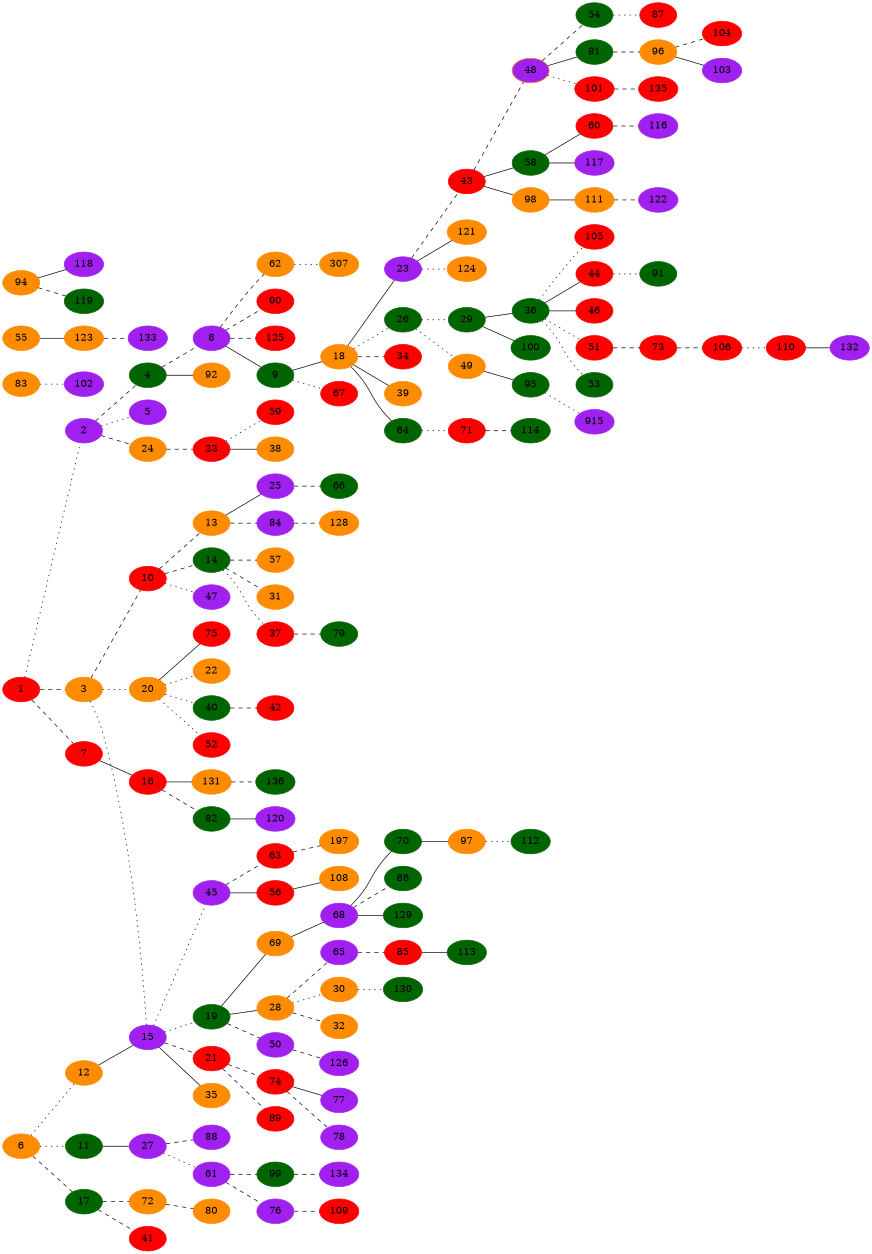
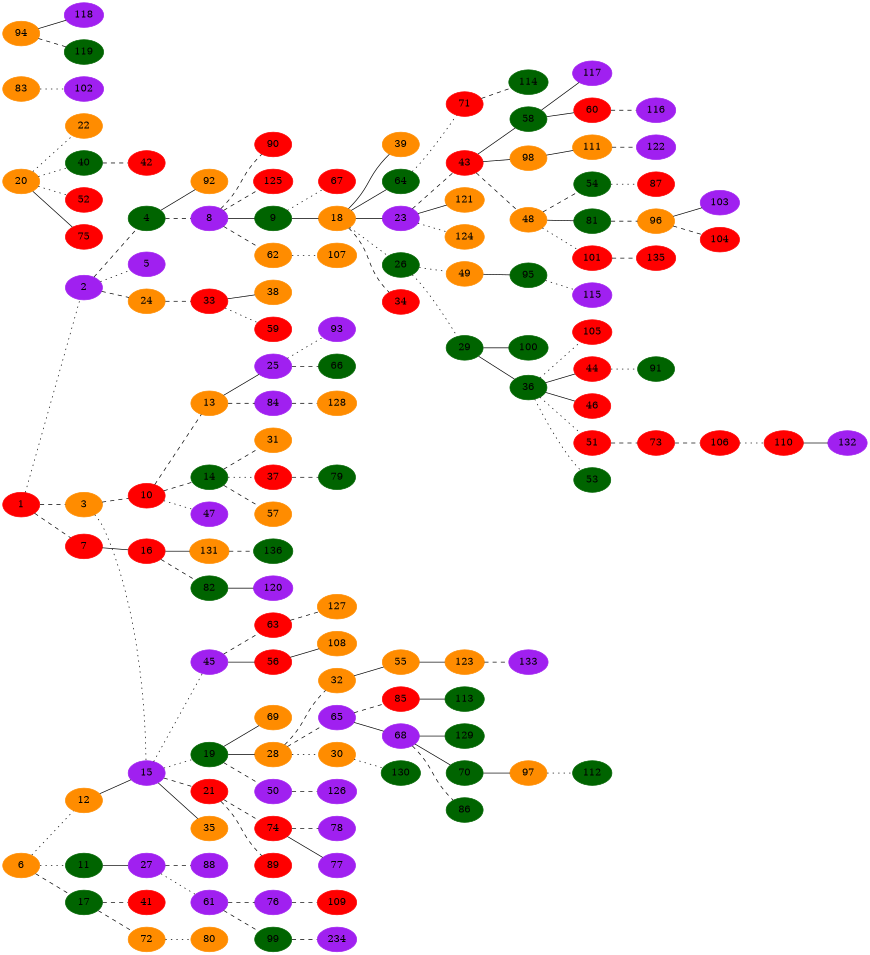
  graph {
    rankdir=LR
    node [color=darkorange style=filled]
    edge [style=dashed]
    1 [color=red]
    2 [color=purple]
    3
    7 [color=red]
    4 [color=darkgreen]
    5 [color=purple]
    24
    10 [color=red]
    20
    15 [color=purple]
    16 [color=red]
    8 [color=purple]
    92
    33 [color=red]
    11 [color=darkgreen]
    6
    12
    17 [color=darkgreen]
    13
    14 [color=darkgreen]
    47 [color=purple]
    22
    40 [color=darkgreen]
    52 [color=red]
    75 [color=red]
    9 [color=darkgreen]
    62
    90 [color=red]
    125 [color=red]
    27 [color=purple]
    41 [color=red]
    72
    82 [color=darkgreen]
    131
    18
    67 [color=red]
-   107 [label=307]
+   107
    23 [color=purple]
    26 [color=darkgreen]
    34 [color=red]
    39
    64 [color=darkgreen]
    25 [color=purple]
    84 [color=purple]
    31
    37 [color=red]
    57
    61 [color=purple]
    88 [color=purple]
    19 [color=darkgreen]
    21 [color=red]
    35
    45 [color=purple]
    66 [color=darkgreen]
+   93 [color=purple]
    128
    79 [color=darkgreen]
    28
    50 [color=purple]
    69
    74 [color=red]
    89 [color=red]
    56 [color=red]
    63 [color=red]
    120 [color=purple]
    136 [color=darkgreen]
    80
    43 [color=red]
    121
    124
    29 [color=darkgreen]
    49
    71 [color=red]
    30
    32
    65 [color=purple]
    126 [color=purple]
    42 [color=red]
    102 [color=purple]
    83
    77 [color=purple]
    78 [color=purple]
-   48 [fillcolor=purple]
+   48
    58 [color=darkgreen]
    98
    38
    59 [color=red]
    36 [color=darkgreen]
    100 [color=darkgreen]
    95 [color=darkgreen]
    76 [color=purple]
    99 [color=darkgreen]
    130 [color=darkgreen]
    55
    68 [color=purple]
    85 [color=red]
    44 [color=red]
    46 [color=red]
    51 [color=red]
    53 [color=darkgreen]
    105 [color=red]
    123
    91 [color=darkgreen]
    73 [color=red]
    54 [color=darkgreen]
    81 [color=darkgreen]
    101 [color=red]
    60 [color=red]
    117 [color=purple]
    111
    108
-   127 [label=197]
+   127
    87 [color=red]
    96
    135 [color=red]
-   115 [color=purple label=915]
+   115 [color=purple]
    106 [color=red]
    133 [color=purple]
    116 [color=purple]
    109 [color=red]
-   134 [color=purple]
+   134 [color=purple label=234]
    114 [color=darkgreen]
    70 [color=darkgreen]
    86 [color=darkgreen]
    129 [color=darkgreen]
    113 [color=darkgreen]
    97
    112 [color=darkgreen]
    118 [color=purple]
    94
    119 [color=darkgreen]
    110 [color=red]
    103 [color=purple]
    104 [color=red]
    122 [color=purple]
    132 [color=purple]
    1 -- 2 [style=dotted]
    1 -- 3
    1 -- 7
    2 -- 4
    2 -- 5 [style=dotted]
    2 -- 24
    3 -- 10
-   3 -- 20 [style=dotted]
    3 -- 15 [style=dotted]
    7 -- 16 [style=solid]
    4 -- 8
    4 -- 92 [style=solid]
    24 -- 33
    10 -- 13
    10 -- 14
    10 -- 47 [style=dotted]
    20 -- 22 [style=dotted]
    20 -- 40 [style=dotted]
    20 -- 52 [style=dotted]
    20 -- 75 [style=solid]
    15 -- 19 [style=dotted]
    15 -- 21
    15 -- 35 [style=solid]
    15 -- 45 [style=dotted]
    16 -- 82
    16 -- 131 [style=solid]
    8 -- 9 [style=solid]
    8 -- 62
    8 -- 90
    8 -- 125
    33 -- 38 [style=solid]
    33 -- 59 [style=dotted]
    11 -- 27 [style=solid]
    6 -- 11 [style=dotted]
    6 -- 12 [style=dotted]
    6 -- 17
    12 -- 15 [style=solid]
    17 -- 41
    17 -- 72
    13 -- 25 [style=solid]
    13 -- 84
    14 -- 31
    14 -- 37 [style=dotted]
    14 -- 57
    40 -- 42
    9 -- 18 [style=solid]
    9 -- 67 [style=dotted]
    62 -- 107 [style=dotted]
    27 -- 61 [style=dotted]
    27 -- 88
-   72 -- 80
+   72 -- 80 [style=dotted]
    82 -- 120 [style=solid]
    131 -- 136
    18 -- 23 [style=solid]
    18 -- 26 [style=dotted]
    18 -- 34
    18 -- 39 [style=solid]
    18 -- 64 [style=solid]
    23 -- 43
    23 -- 121 [style=solid]
    23 -- 124 [style=dotted]
    26 -- 29 [style=dotted]
    26 -- 49 [style=dotted]
    64 -- 71 [style=dotted]
    25 -- 66
+   25 -- 93 [style=dotted]
    84 -- 128
    37 -- 79
    61 -- 76
    61 -- 99
    19 -- 28 [style=solid]
    19 -- 50
    19 -- 69 [style=solid]
    21 -- 74
    21 -- 89
    45 -- 56 [style=solid]
    45 -- 63
    28 -- 30 [style=dotted]
    28 -- 32
    28 -- 65
    50 -- 126
    74 -- 77 [style=solid]
    74 -- 78
    56 -- 108 [style=solid]
    63 -- 127
    43 -- 48
    43 -- 58 [style=solid]
    43 -- 98 [style=solid]
    29 -- 36 [style=solid]
    29 -- 100 [style=solid]
    49 -- 95 [style=solid]
    71 -- 114
    30 -- 130 [style=dotted]
-   69 -- 68 [style=solid]
+   32 -- 55 [style=solid]
+   65 -- 68 [style=solid]
    65 -- 85
    83 -- 102 [style=dotted]
    48 -- 54
    48 -- 81 [style=solid]
    48 -- 101 [style=dotted]
    58 -- 60 [style=solid]
    58 -- 117 [style=solid]
    98 -- 111 [style=solid]
    36 -- 44 [style=solid]
    36 -- 46 [style=solid]
    36 -- 51 [style=dotted]
    36 -- 53 [style=dotted]
    36 -- 105 [style=dotted]
    95 -- 115 [style=dotted]
    76 -- 109
    99 -- 134
    55 -- 123 [style=solid]
    68 -- 70 [style=solid]
    68 -- 86
    68 -- 129 [style=solid]
    85 -- 113 [style=solid]
    44 -- 91 [style=dotted]
    51 -- 73
    123 -- 133
    73 -- 106
    54 -- 87 [style=dotted]
    81 -- 96
    101 -- 135
    60 -- 116
    111 -- 122
    96 -- 103 [style=solid]
    96 -- 104
    106 -- 110 [style=dotted]
    70 -- 97 [style=solid]
    97 -- 112 [style=dotted]
    94 -- 118 [style=solid]
    94 -- 119
    110 -- 132 [style=solid]
  }
